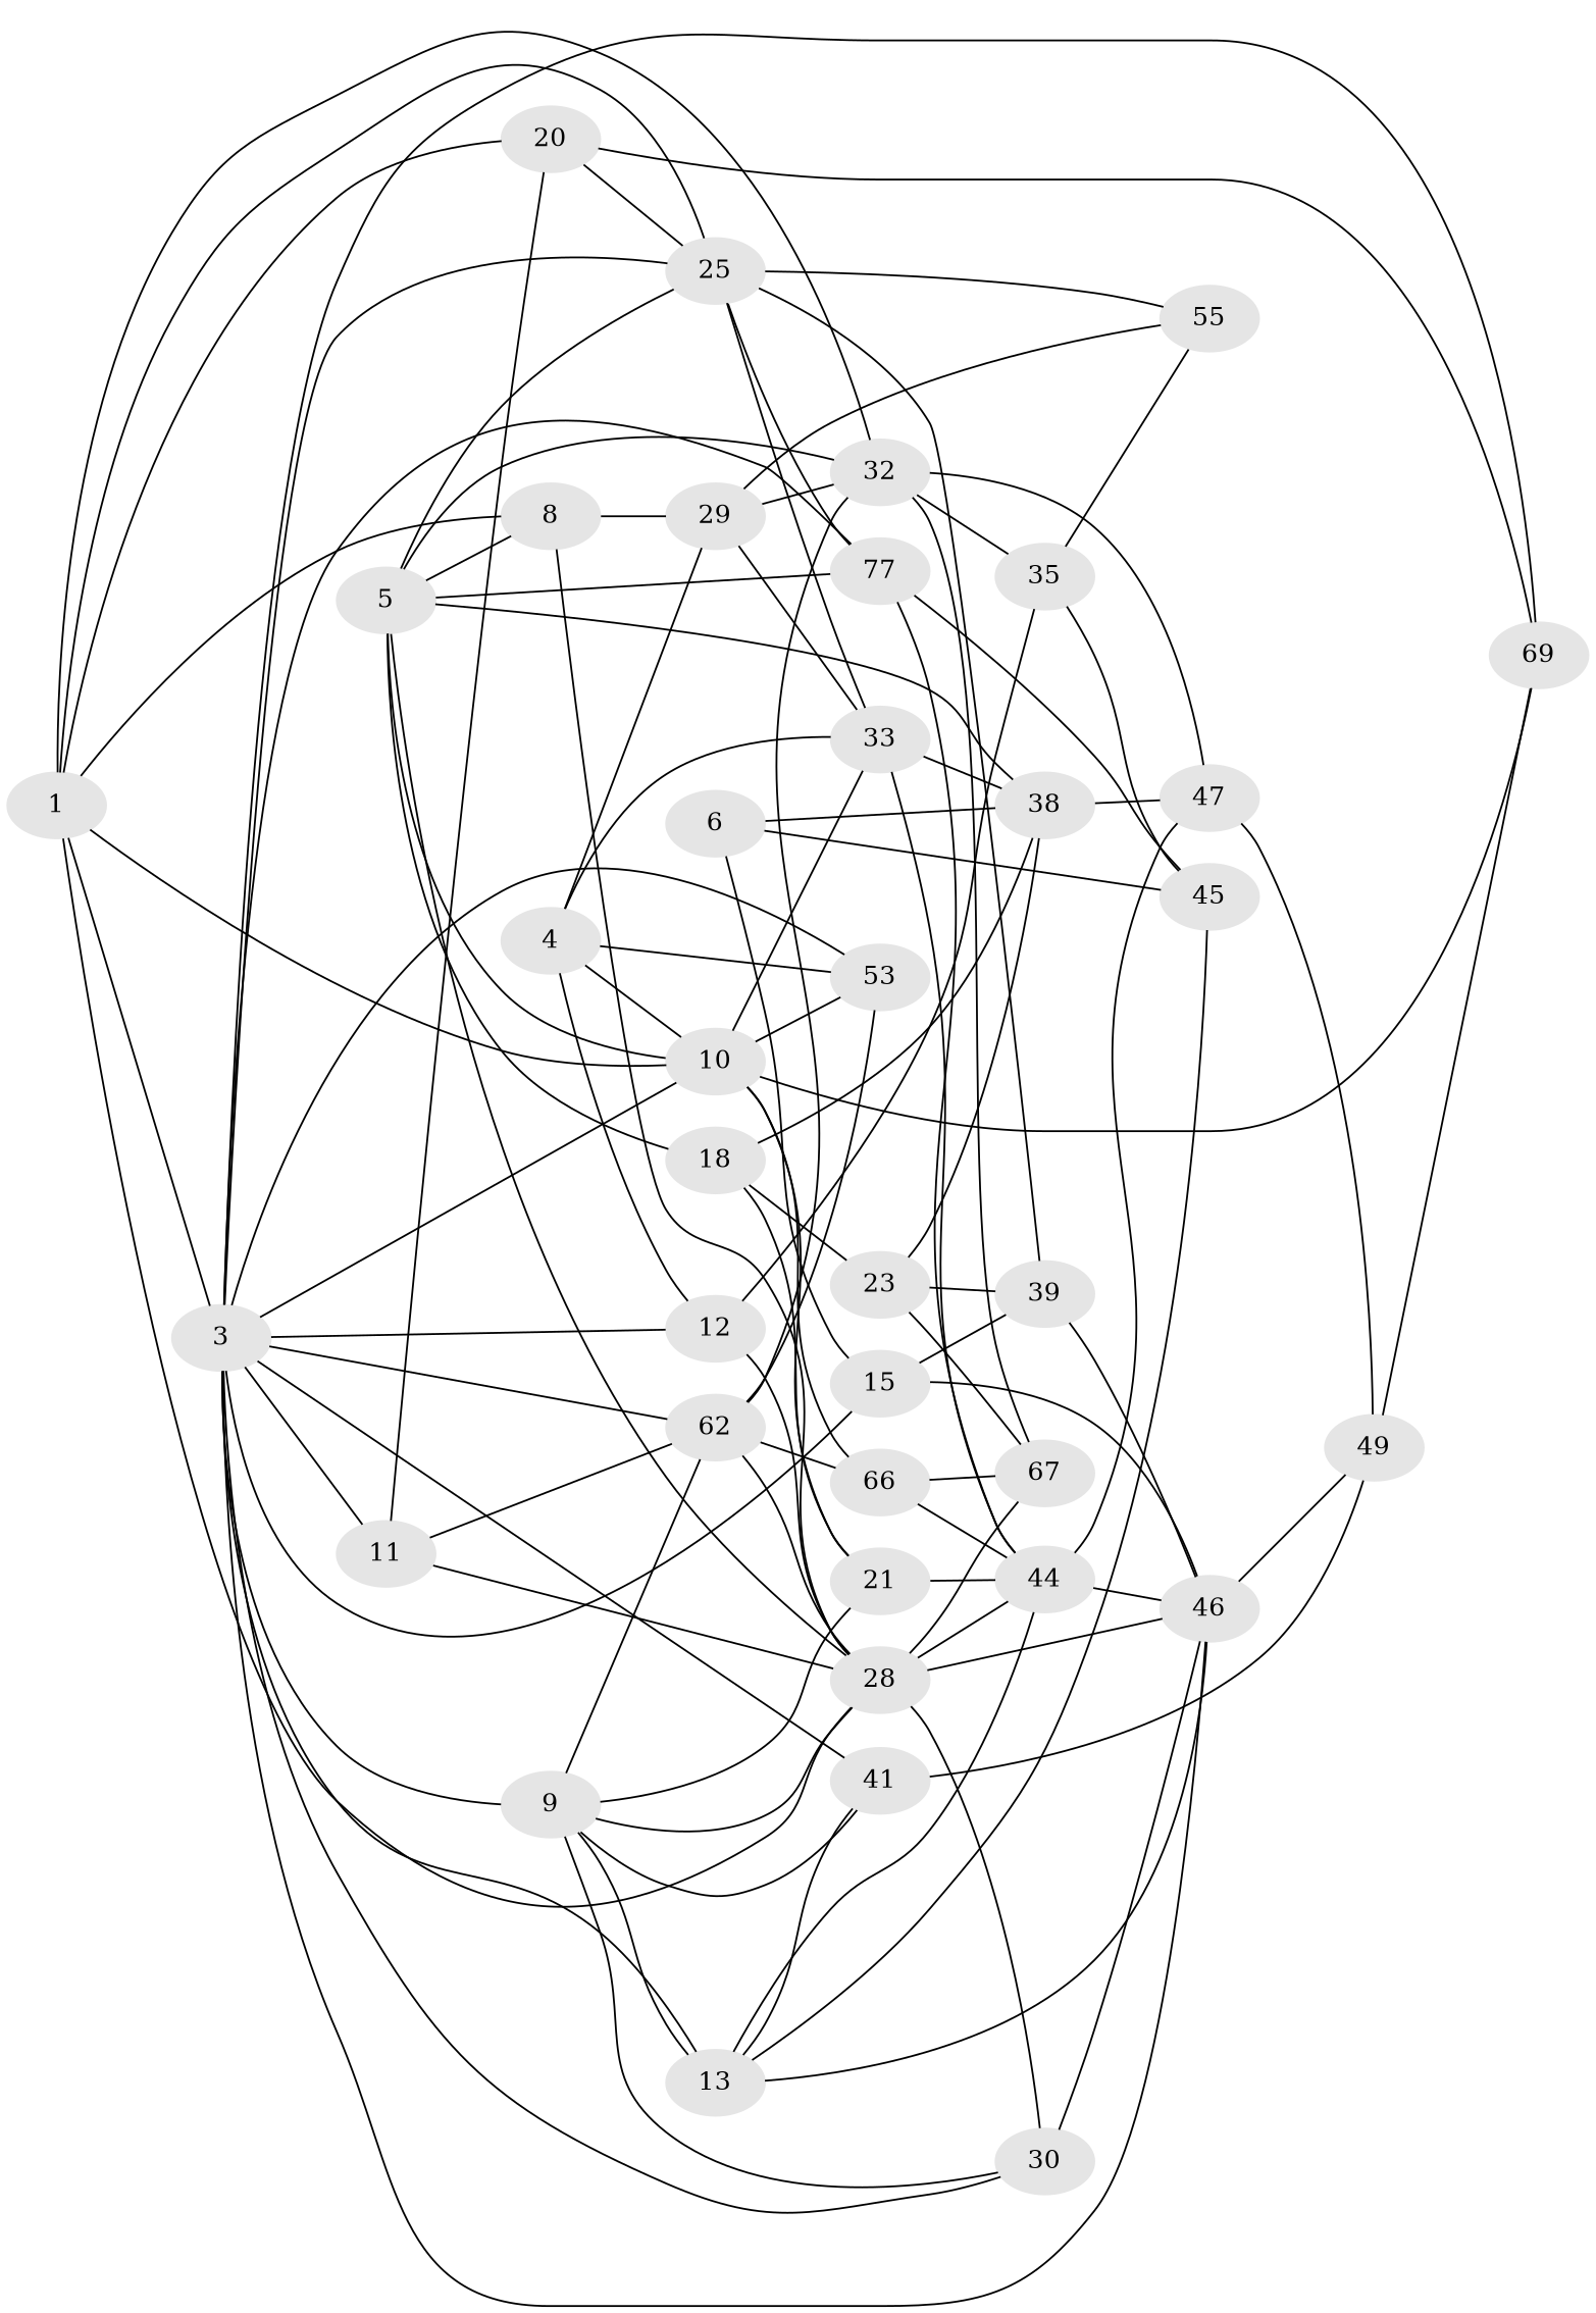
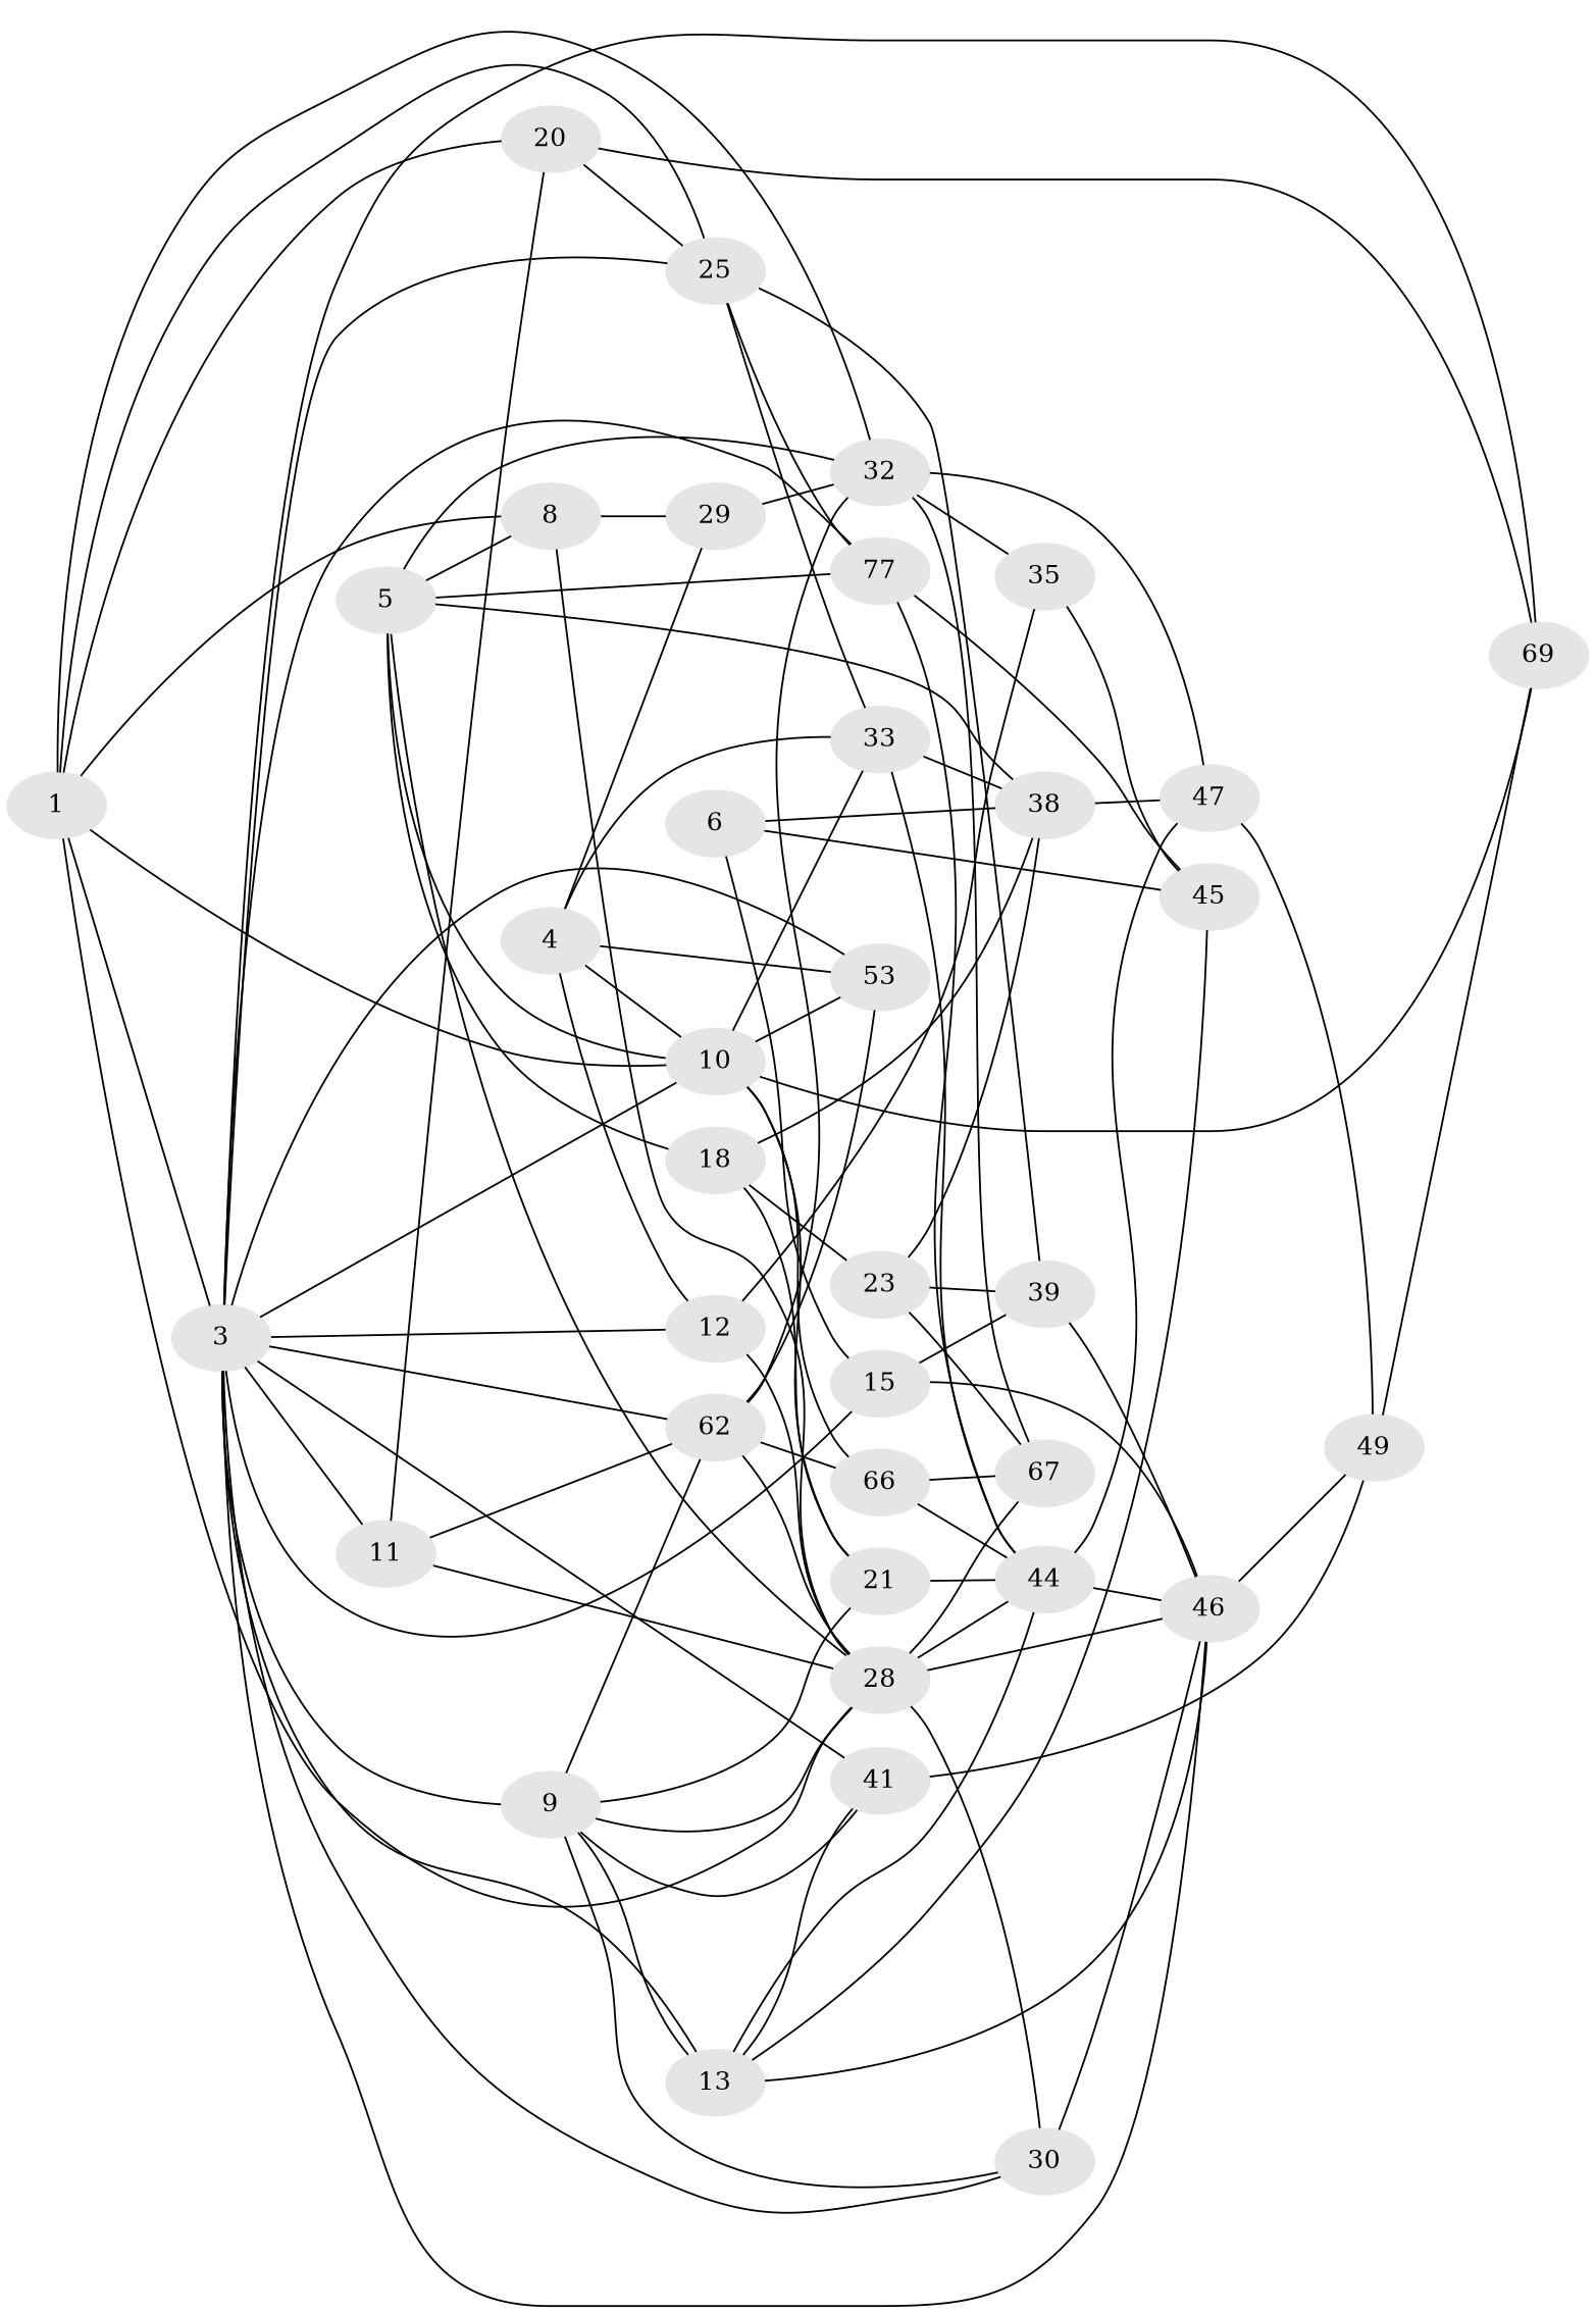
  graph {
    rankdir=LR
    node [color=gray90 style=filled]
    1 [super="+17"]
    3 [super="+16+56+60+19"]
    8
    10 [super="+14+50+71"]
    20
    25 [super="+74"]
    28 [super="+51+31"]
    32 [super="+36"]
    9 [super="+58+24"]
    11
    12
    13 [super="+59"]
    15
    n14 [label=62 super="+57"]
    n15 [label=77 super="+40"]
    30
    41
    46 [super="+66"]
    53
    69
    29 [super="+68"]
    21 [super="+34+64"]
    33 [super="+75"]
    n24 [label=66]
-   55
    39
    44 [super="+65+54"]
    67
    35
    47
    45
    49
    4 [super="+52+63"]
    38 [super="+70"]
    5 [super="+7+48+42"]
    18
    23
    6
    1 -- 3 [weight=2]
    1 -- 8
    1 -- 10
    1 -- 20
    1 -- 25
    1 -- 28
    1 -- 32
    3 -- 10
    3 -- 25
    3 -- 9
    3 -- 11
    3 -- 12
    3 -- 13
    3 -- 15
    3 -- n14
    3 -- n15
    3 -- 30
    3 -- 41
    3 -- 46
    3 -- 53
    3 -- 69
    8 -- 28
    8 -- 29
    10 -- 53
    10 -- 69
    10 -- 21
    10 -- 33
    10 -- n24
    20 -- 25
    20 -- 69
    25 -- n15
    25 -- 33
-   25 -- 55
    25 -- 39
    28 -- 30
    28 -- 46
    28 -- 44
    28 -- 67
    32 -- 67
    32 -- 35
    32 -- 47
    9 -- 28
    9 -- 13
    9 -- n14 [weight=2]
    9 -- 30
    9 -- 41
    9 -- 21
    11 -- 20
    11 -- 28
    11 -- n14
    12 -- 28
    12 -- 35
    13 -- 41
    13 -- 46
    13 -- 44
    13 -- 45
    15 -- 46
    15 -- 39
    n14 -- 28
    n14 -- 32
    n14 -- 53
    n14 -- n24
    n15 -- 44
    n15 -- 45
    30 -- 46
    41 -- 49
    46 -- 49
    29 -- 32
-   29 -- 33
-   29 -- 55
    21 -- 44
    33 -- 44
    33 -- 38
    n24 -- 44
    n24 -- 67
    39 -- 46
    44 -- 46
    44 -- 47
-   35 -- 55
    35 -- 45
    47 -- 49
    49 -- 69
    4 -- 10 [weight=2]
    4 -- 12
    4 -- 53
    4 -- 29
    4 -- 33 [weight=3]
    38 -- 47
    5 -- 8
    5 -- 10
-   5 -- 25
    5 -- 28
    5 -- 32 [weight=2]
    5 -- n15 [weight=2]
    5 -- 38
    5 -- 18
    18 -- 21
    18 -- 38
    18 -- 23
    23 -- 39
    23 -- 67
    23 -- 38
    6 -- 15
    6 -- 45
    6 -- 38
  }
